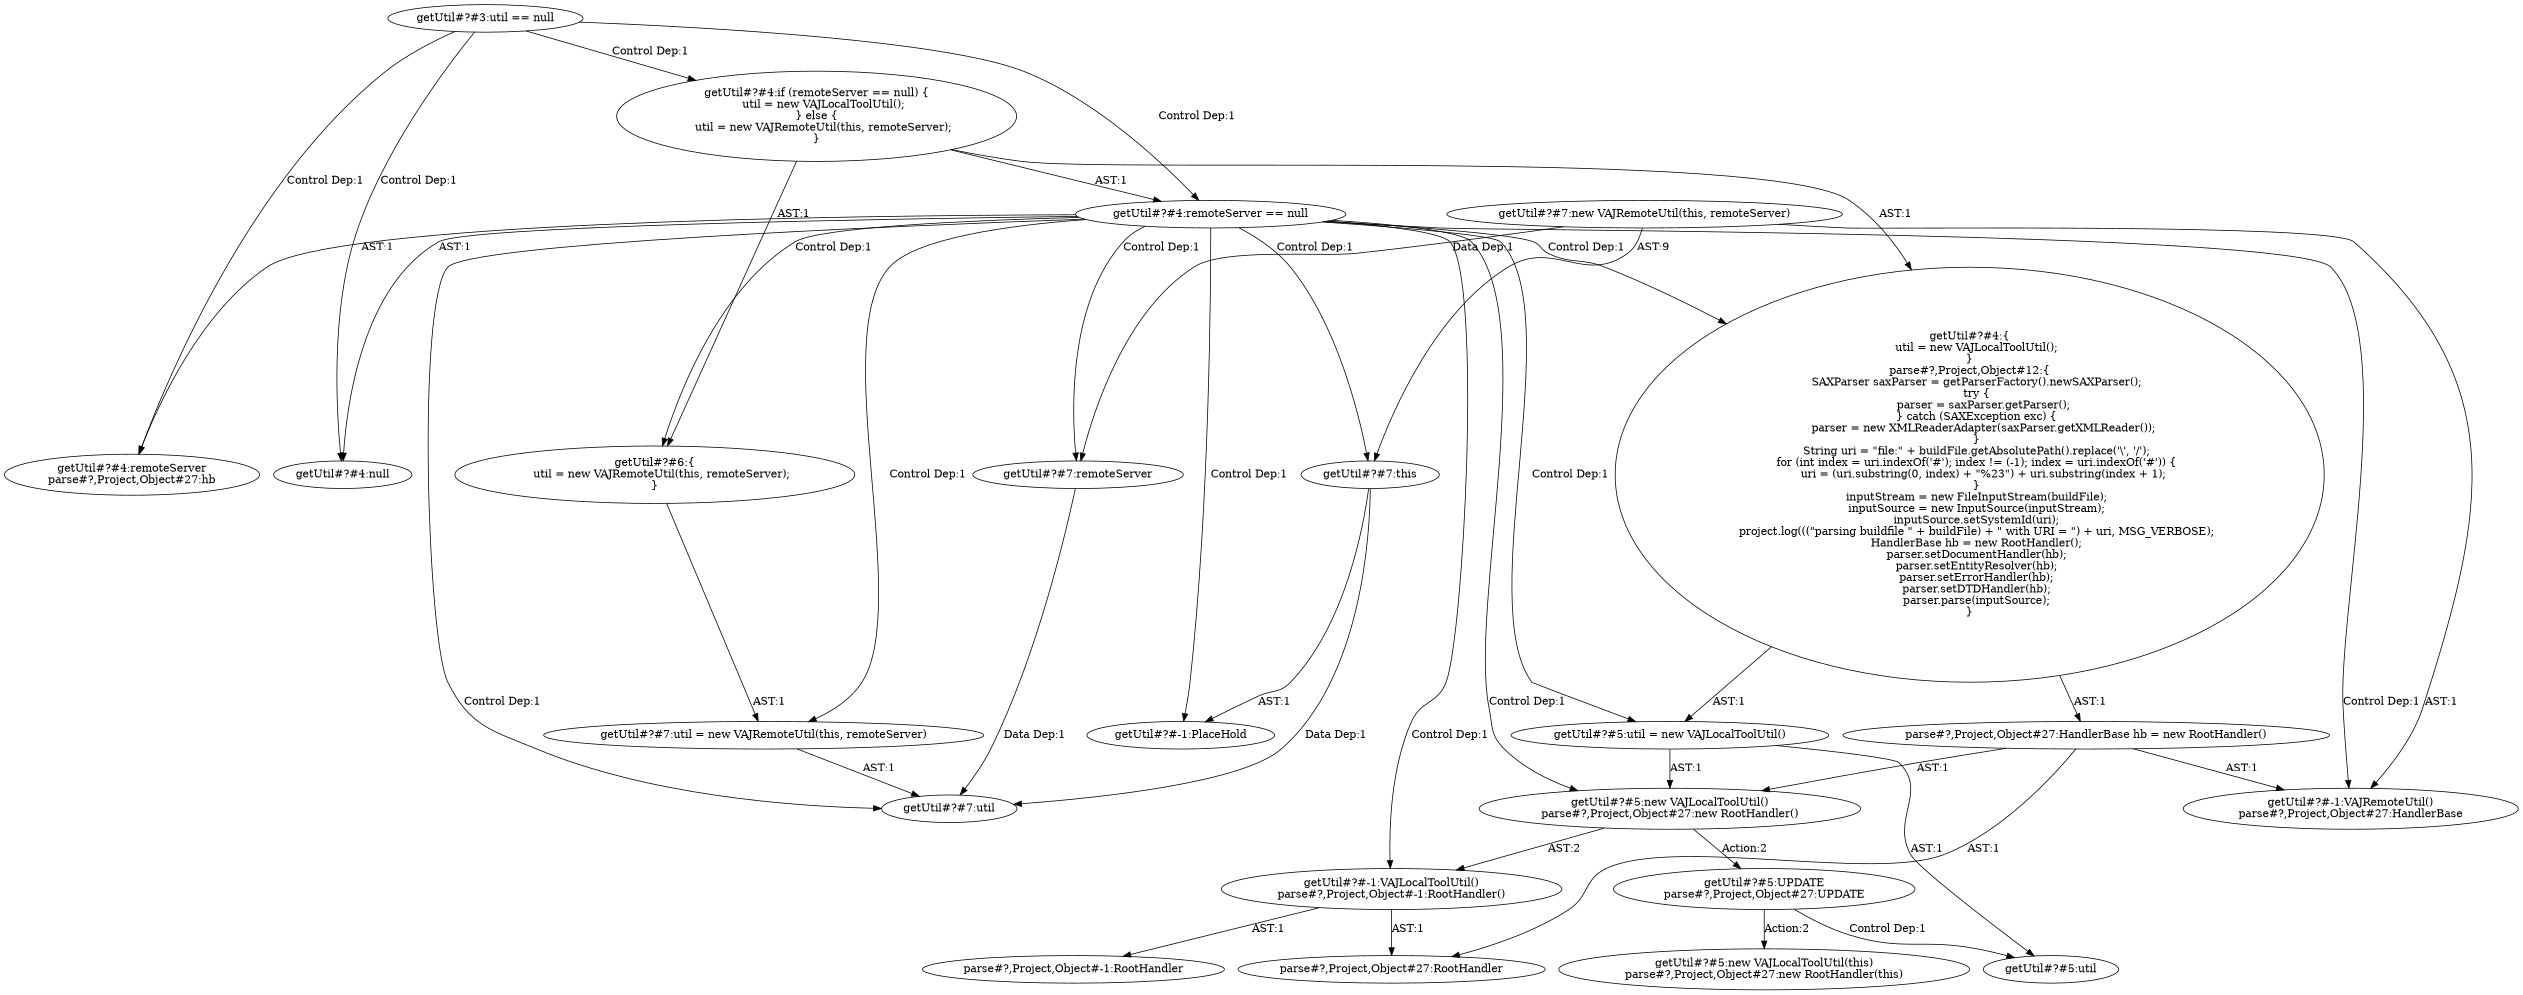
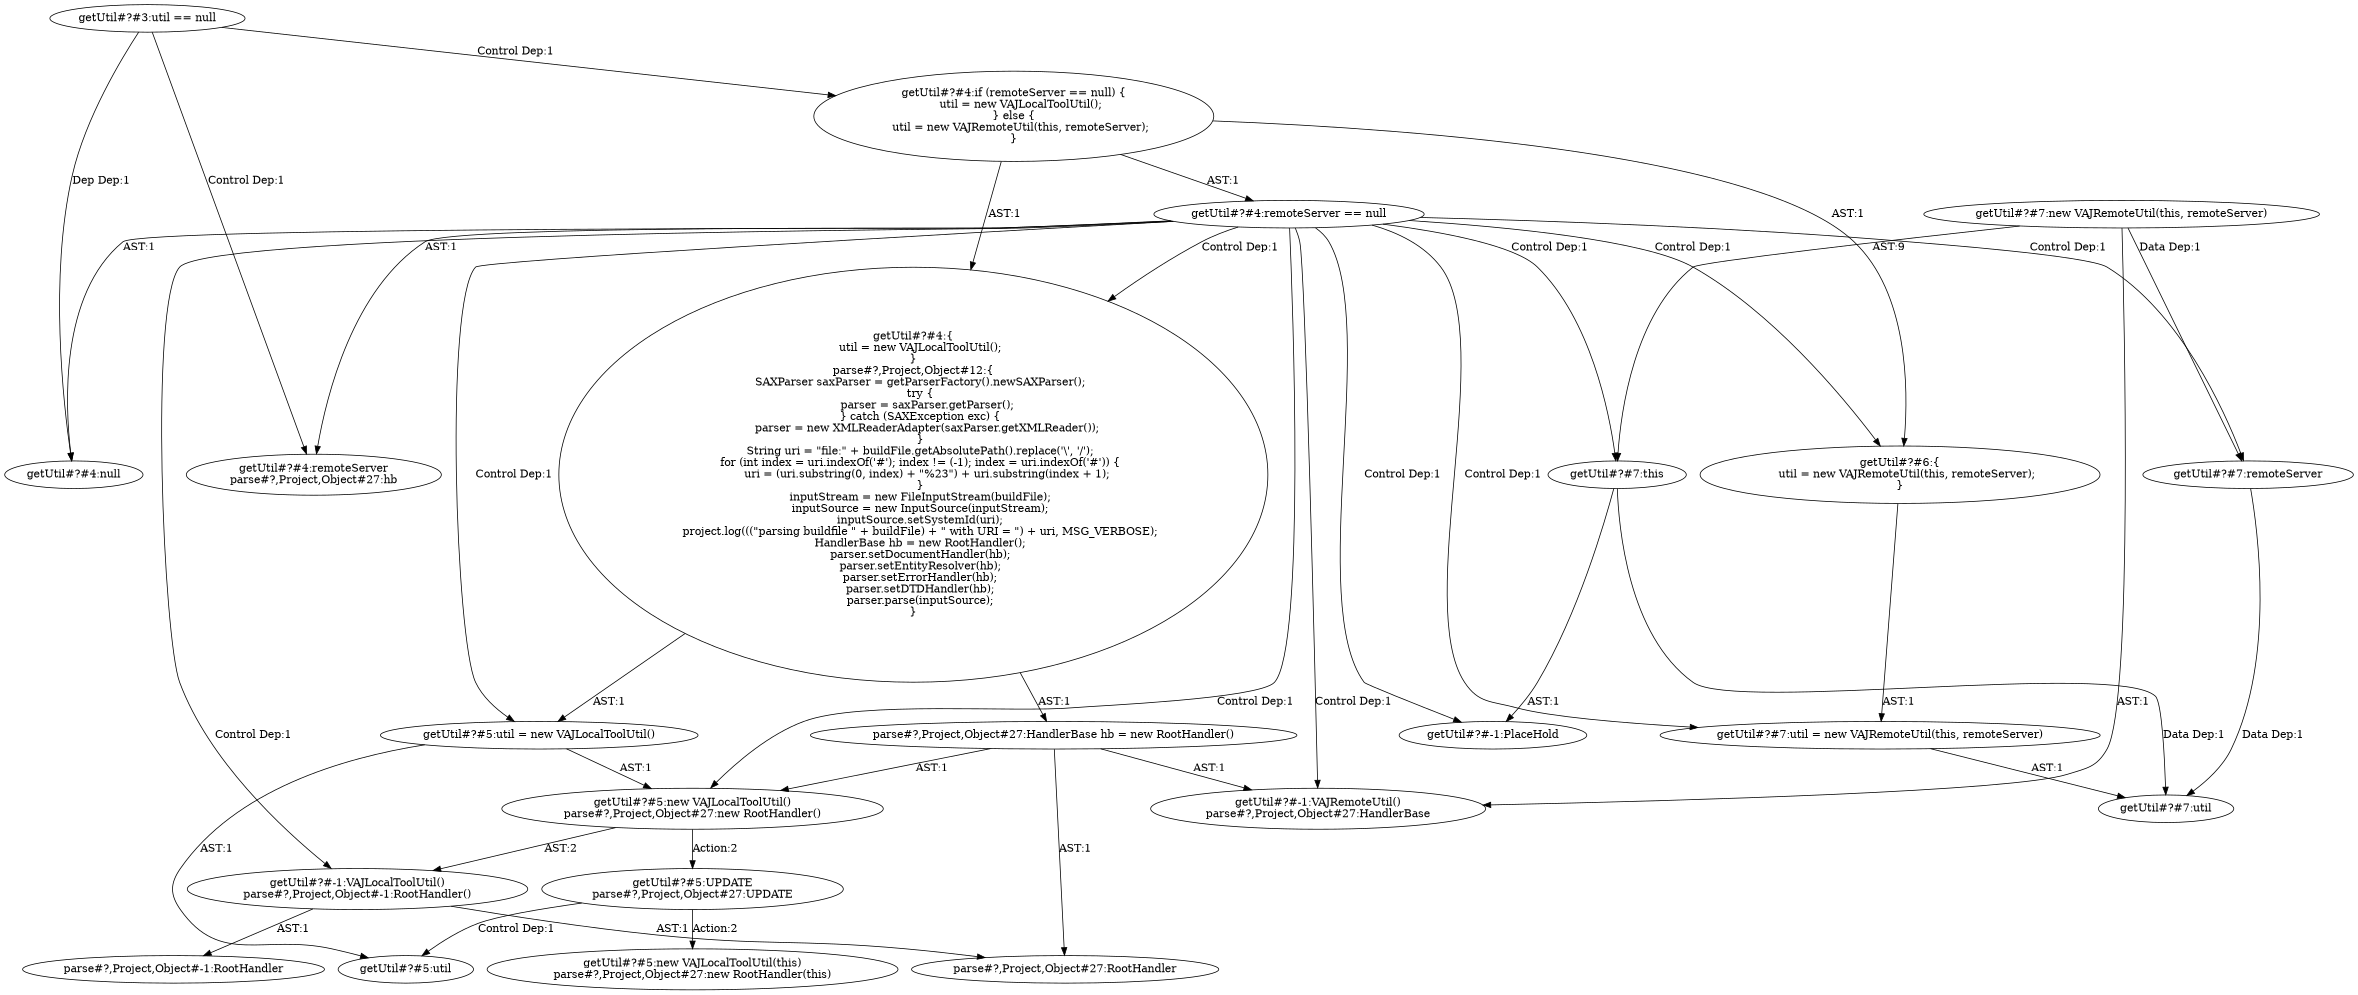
  digraph {
    node [shape=ellipse]
    n1 [label="getUtil#?#5:UPDATE\nparse#?,Project,Object#27:UPDATE"]
    n2 [label="getUtil#?#5:new VAJLocalToolUtil(this)\nparse#?,Project,Object#27:new RootHandler(this)"]
    n3 [label="getUtil#?#5:util"]
    n4 [label="getUtil#?#5:new VAJLocalToolUtil()\nparse#?,Project,Object#27:new RootHandler()"]
    n5 [label="getUtil#?#-1:VAJLocalToolUtil()\nparse#?,Project,Object#-1:RootHandler()"]
    n6 [label="parse#?,Project,Object#-1:RootHandler"]
    n7 [label="parse#?,Project,Object#27:RootHandler"]
    n8 [label="getUtil#?#4:remoteServer == null"]
    n9 [label="getUtil#?#4:remoteServer\nparse#?,Project,Object#27:hb"]
    n10 [label="getUtil#?#4:null"]
    n11 [label="getUtil#?#4:\{\n    util = new VAJLocalToolUtil();\n\}\nparse#?,Project,Object#12:\{\n    SAXParser saxParser = getParserFactory().newSAXParser();\n    try \{\n        parser = saxParser.getParser();\n    \} catch (SAXException exc) \{\n        parser = new XMLReaderAdapter(saxParser.getXMLReader());\n    \}\n    String uri = \"file:\" + buildFile.getAbsolutePath().replace('\\', '/');\n    for (int index = uri.indexOf('#'); index != (-1); index = uri.indexOf('#')) \{\n        uri = (uri.substring(0, index) + \"%23\") + uri.substring(index + 1);\n    \}\n    inputStream = new FileInputStream(buildFile);\n    inputSource = new InputSource(inputStream);\n    inputSource.setSystemId(uri);\n    project.log(((\"parsing buildfile \" + buildFile) + \" with URI = \") + uri, MSG_VERBOSE);\n    HandlerBase hb = new RootHandler();\n    parser.setDocumentHandler(hb);\n    parser.setEntityResolver(hb);\n    parser.setErrorHandler(hb);\n    parser.setDTDHandler(hb);\n    parser.parse(inputSource);\n\}"]
    n12 [label="getUtil#?#5:util = new VAJLocalToolUtil()"]
    n13 [label="getUtil#?#6:\{\n    util = new VAJRemoteUtil(this, remoteServer);\n\}"]
    n14 [label="getUtil#?#7:util = new VAJRemoteUtil(this, remoteServer)"]
    n15 [label="getUtil#?#7:util"]
    n16 [label="getUtil#?#-1:VAJRemoteUtil()\nparse#?,Project,Object#27:HandlerBase"]
    n17 [label="getUtil#?#7:this"]
    n18 [label="getUtil#?#-1:PlaceHold"]
    n19 [label="getUtil#?#7:remoteServer"]
    n20 [label="parse#?,Project,Object#27:HandlerBase hb = new RootHandler()"]
    n21 [label="getUtil#?#7:new VAJRemoteUtil(this, remoteServer)"]
    n22 [label="getUtil#?#3:util == null"]
    n23 [label="getUtil#?#4:if (remoteServer == null) \{\n    util = new VAJLocalToolUtil();\n\} else \{\n    util = new VAJRemoteUtil(this, remoteServer);\n\}"]
    n1 -> n2 [label="Action:2"]
    n1 -> n3 [label="Control Dep:1"]
    n4 -> n1 [label="Action:2"]
    n4 -> n5 [label="AST:2"]
    n5 -> n6 [label="AST:1"]
    n5 -> n7 [label="AST:1"]
    n8 -> n4 [label="Control Dep:1"]
    n8 -> n5 [label="Control Dep:1"]
    n8 -> n9 [label="AST:1"]
    n8 -> n10 [label="AST:1"]
    n8 -> n11 [label="Control Dep:1"]
    n8 -> n12 [label="Control Dep:1"]
    n8 -> n13 [label="Control Dep:1"]
    n8 -> n14 [label="Control Dep:1"]
-   n8 -> n15 [label="Control Dep:1"]
    n8 -> n16 [label="Control Dep:1"]
    n8 -> n17 [label="Control Dep:1"]
    n8 -> n18 [label="Control Dep:1"]
    n8 -> n19 [label="Control Dep:1"]
    n11 -> n12 [label="AST:1"]
    n11 -> n20 [label="AST:1"]
    n12 -> n3 [label="AST:1"]
    n12 -> n4 [label="AST:1"]
    n13 -> n14 [label="AST:1"]
    n14 -> n15 [label="AST:1"]
    n17 -> n15 [label="Data Dep:1"]
    n17 -> n18 [label="AST:1"]
    n19 -> n15 [label="Data Dep:1"]
    n20 -> n4 [label="AST:1"]
    n20 -> n7 [label="AST:1"]
    n20 -> n16 [label="AST:1"]
    n21 -> n16 [label="AST:1"]
    n21 -> n17 [label="AST:9"]
    n21 -> n19 [label="Data Dep:1"]
-   n22 -> n8 [label="Control Dep:1"]
    n22 -> n9 [label="Control Dep:1"]
-   n22 -> n10 [label="Control Dep:1"]
+   n22 -> n10 [label="Dep Dep:1"]
    n22 -> n23 [label="Control Dep:1"]
    n23 -> n8 [label="AST:1"]
    n23 -> n11 [label="AST:1"]
    n23 -> n13 [label="AST:1"]
  }
